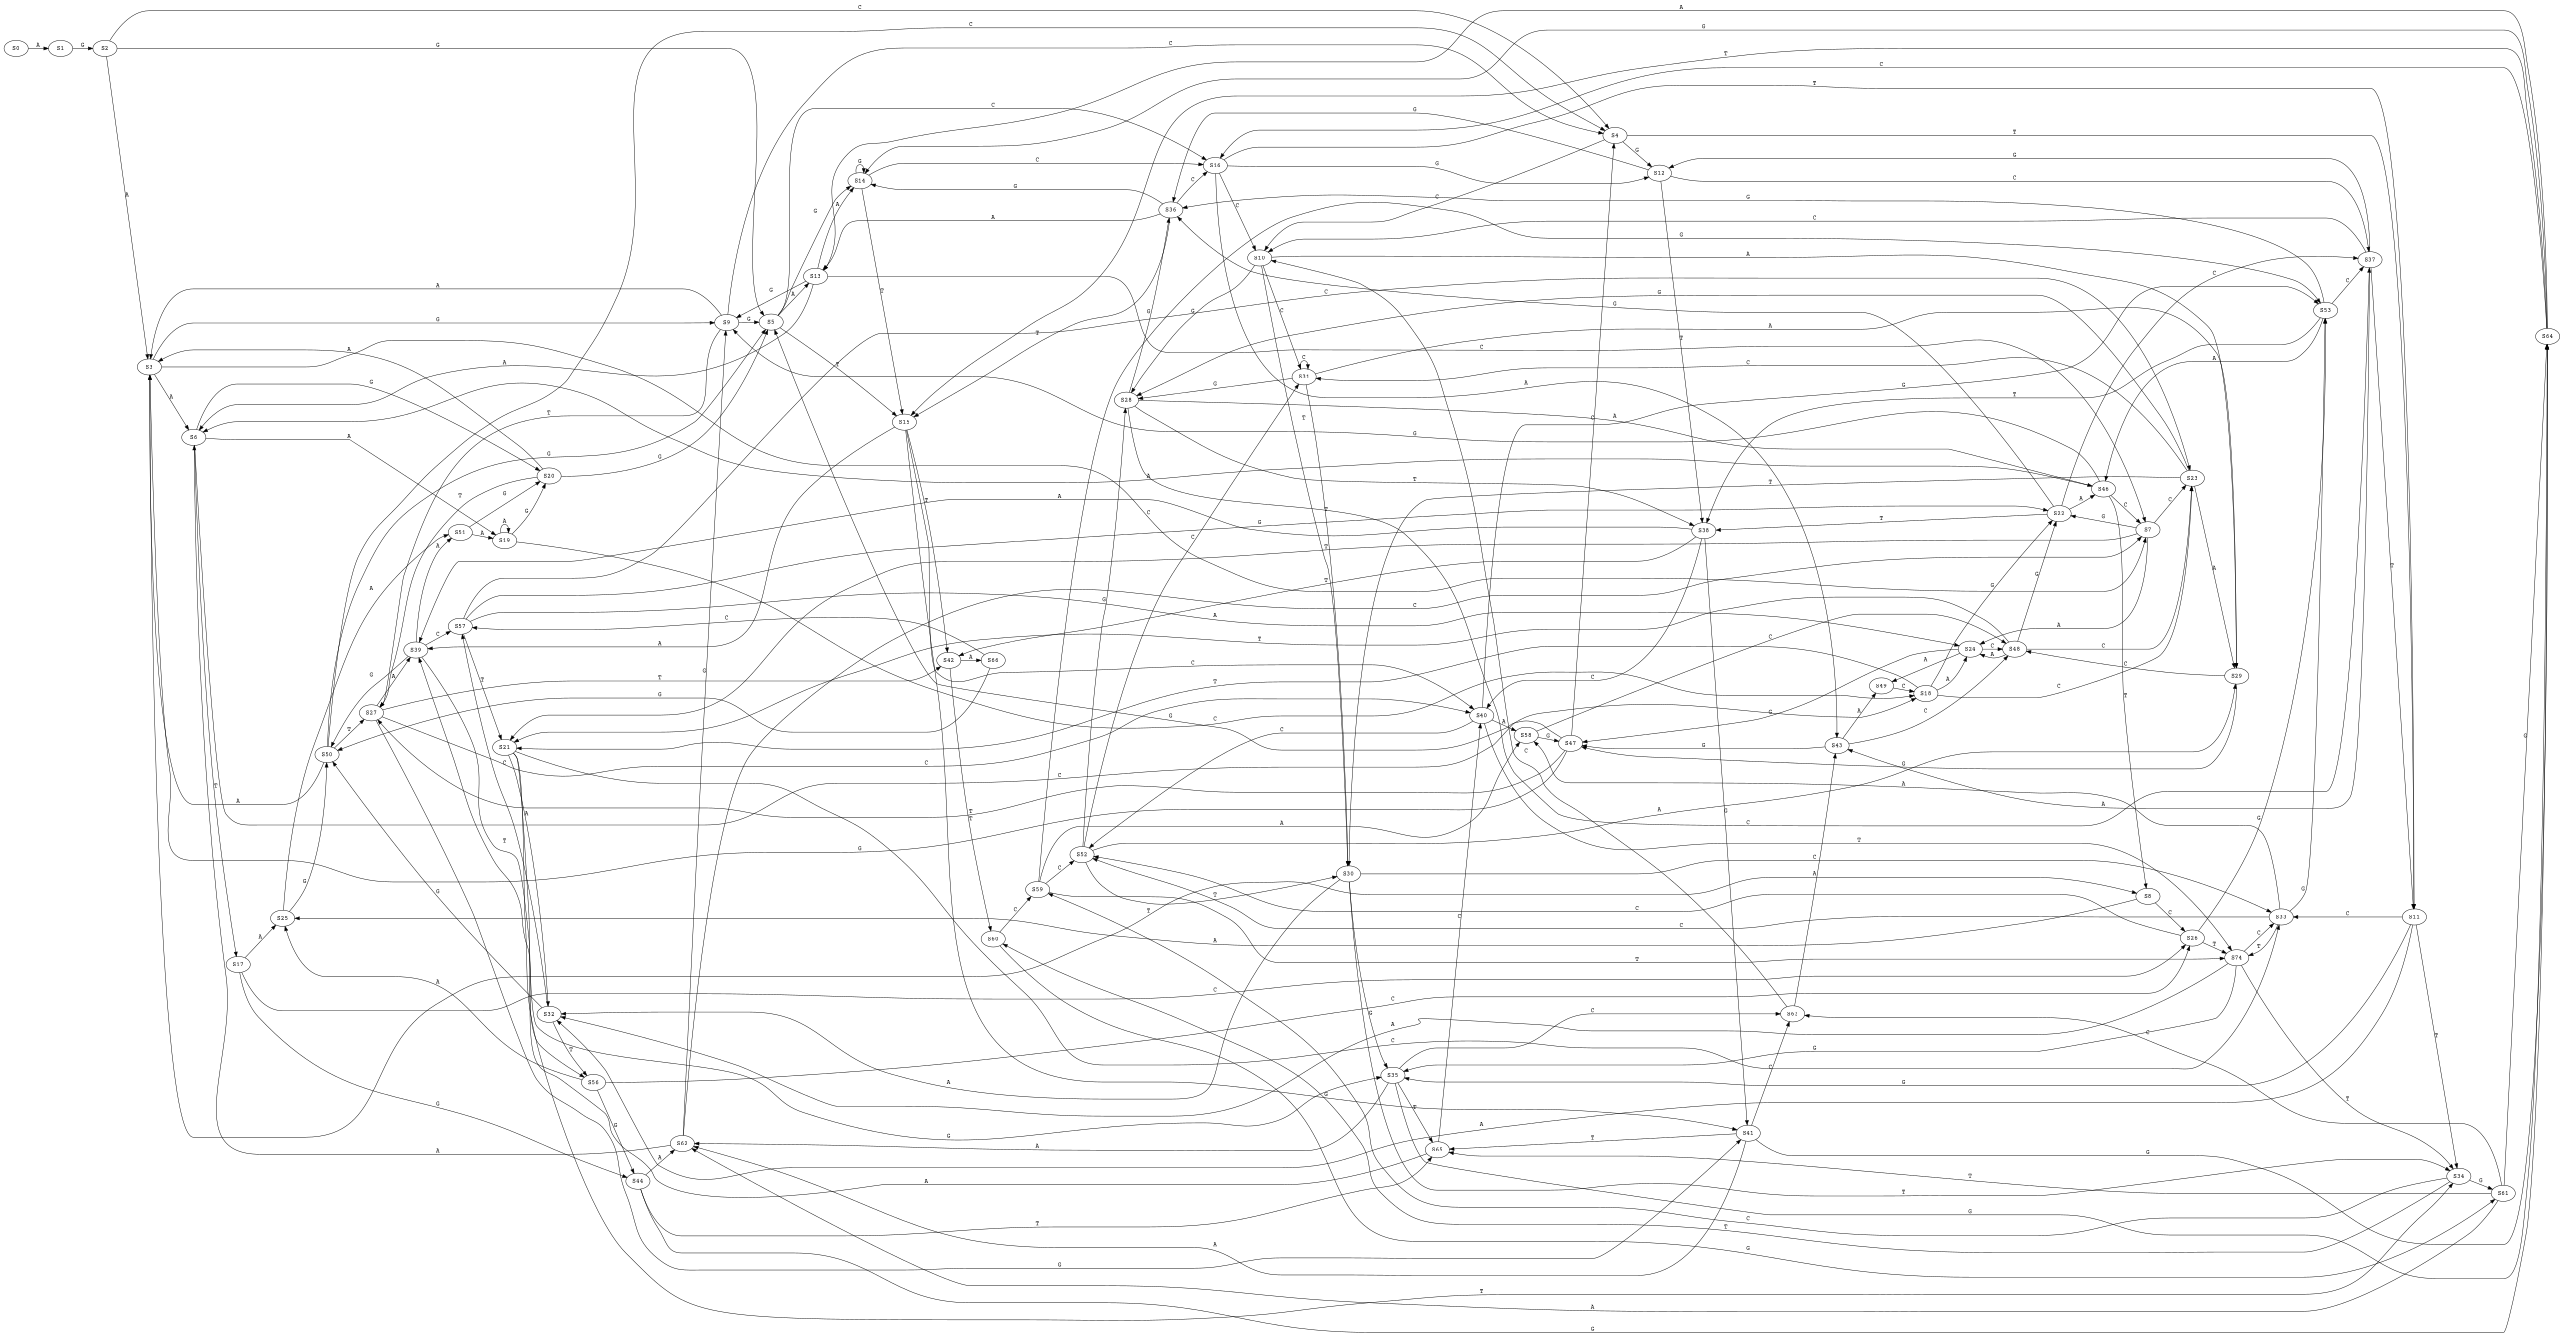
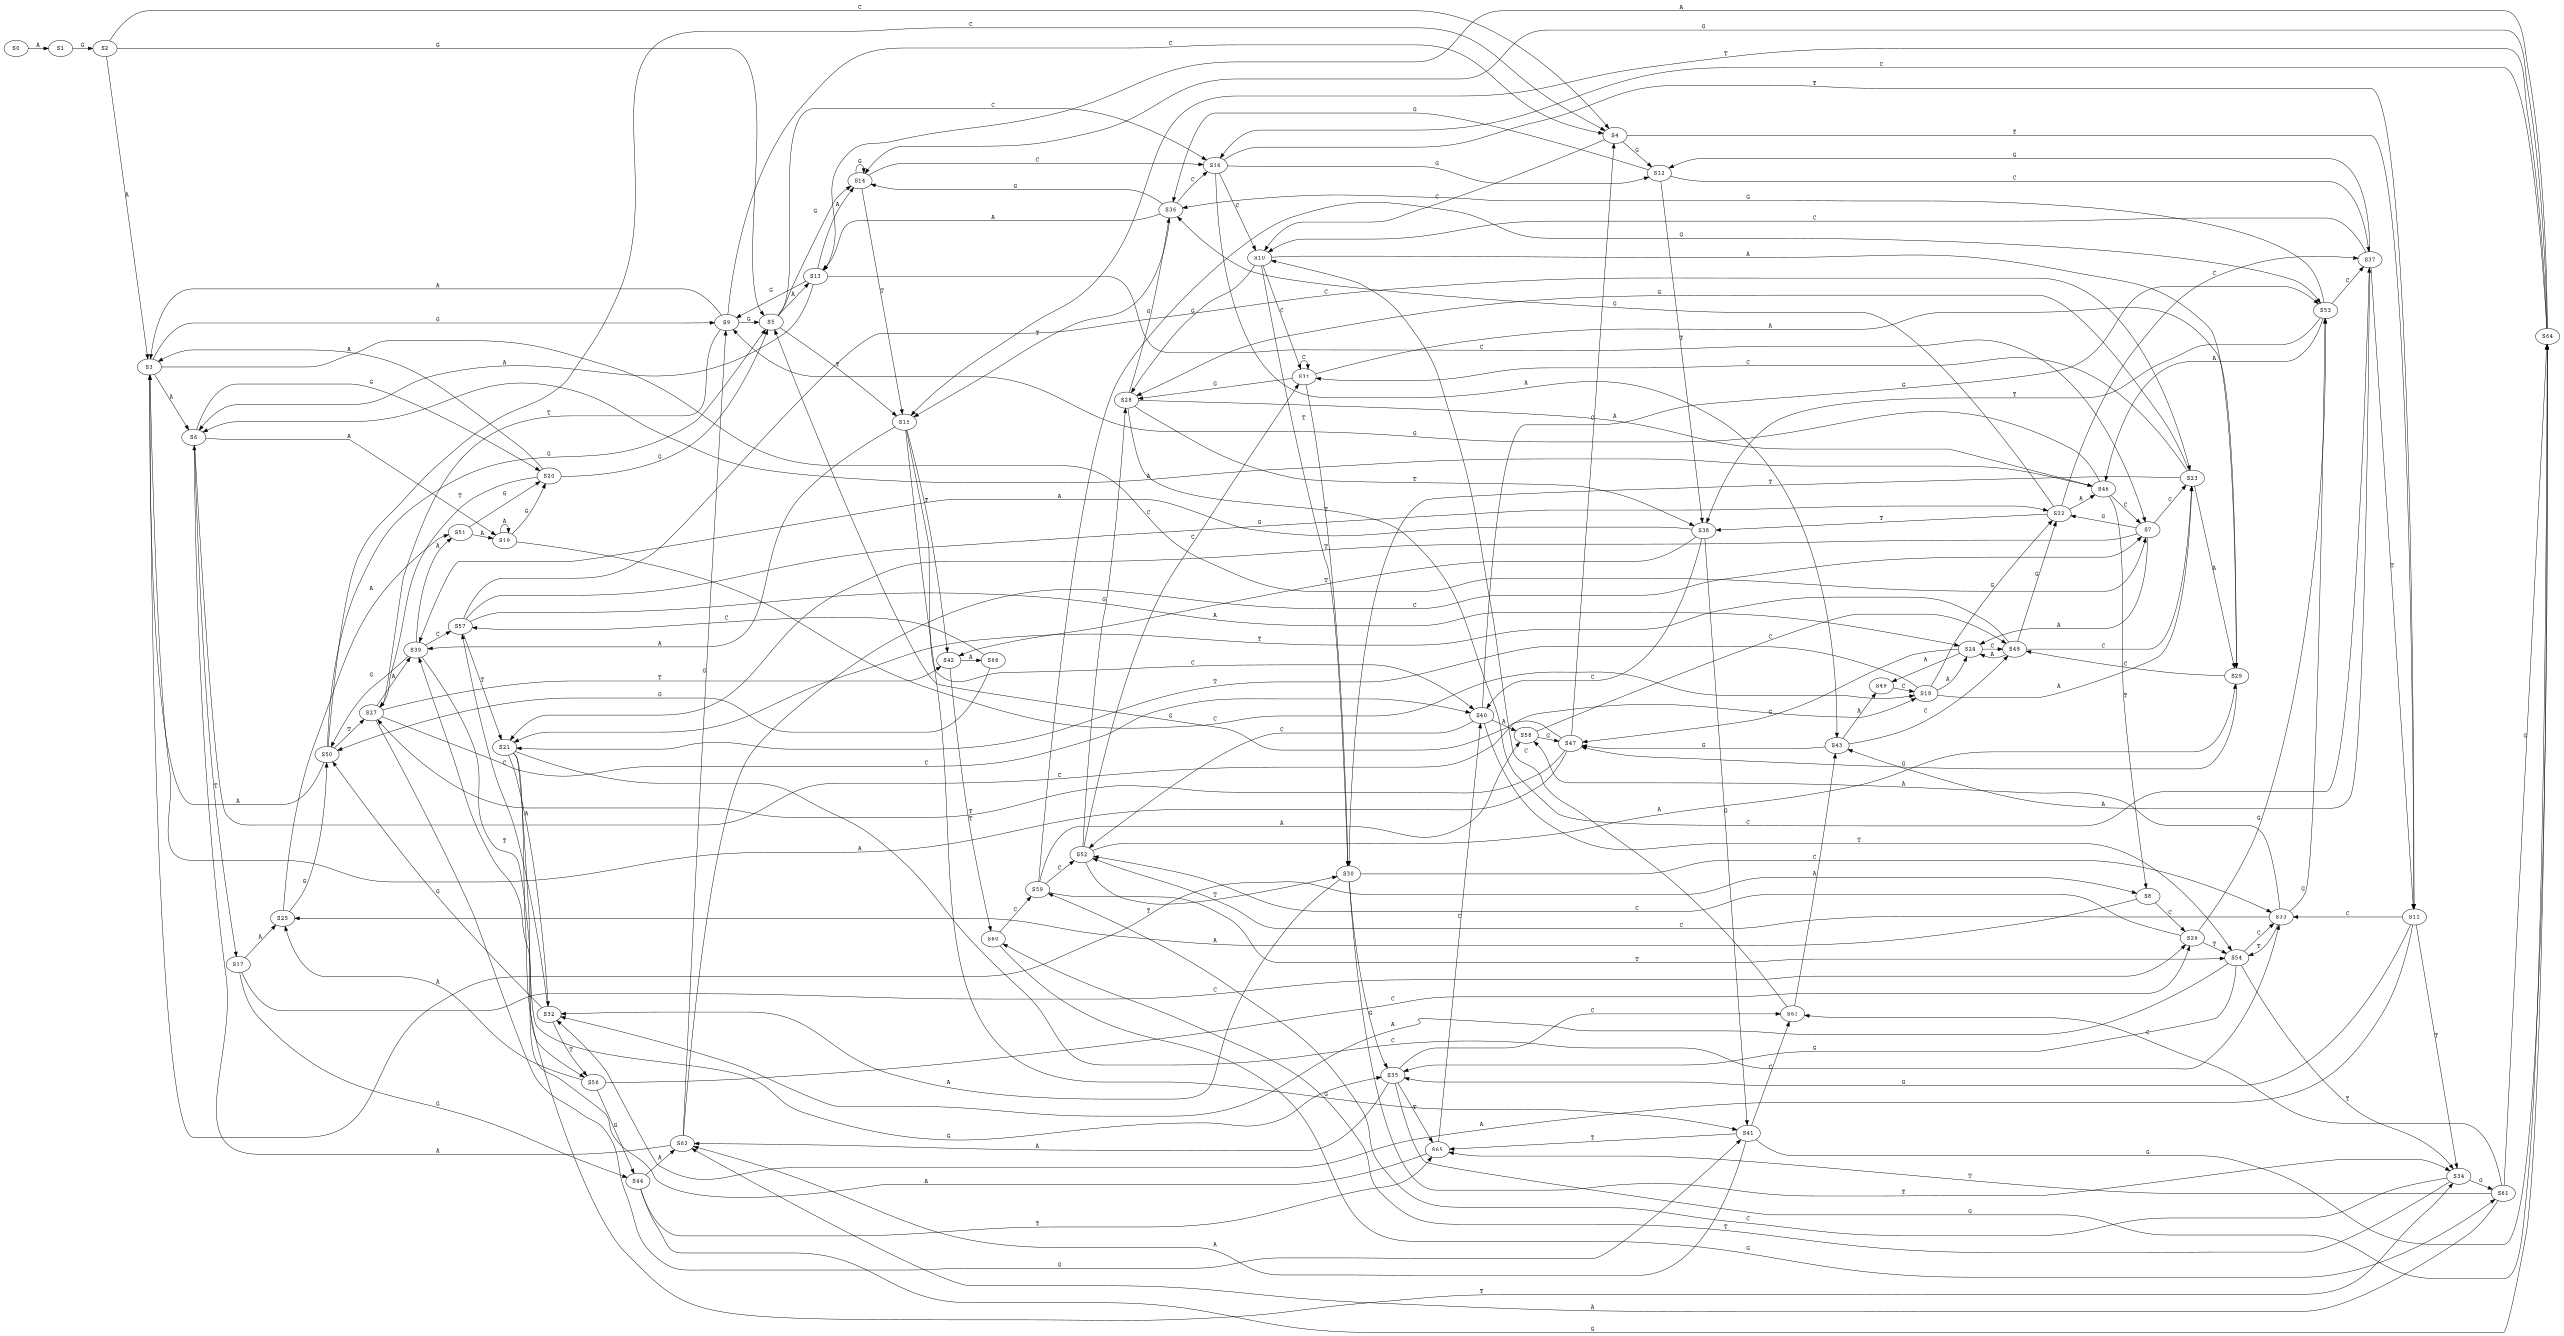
  strict digraph {
    fontname="Courier Prime"
    rankdir=LR
    node [fontname="Courier Prime"]
    edge [fontname="Courier Prime"]
    S0
    S1
    S2
    S3
    S4
    S5
    S6
    S7
    S8
    S9
    S10
    S11
    S12
    S13
    S14
    S15
    S16
    S17
    S18
    S19
    S20
    S21
    S22
    S23
    S24
    S25
    S26
    S27
    S28
    S29
    S30
    S31
    S32
    S33
    S34
    S35
    S36
    S37
    S38
    S39
    S40
    S41
    S42
    S43
    S44
    S46
    S47
    S48
    S49
    S50
    S51
    S52
    S53
-   S54 [label=S74]
+   S54
    S56
    S57
    S58
    S59
    S60
    S61
    S62
    S63
    S64
    S65
    S66
    S0 -> S1 [label=A]
    S1 -> S2 [label=G]
    S2 -> S3 [label=A]
    S2 -> S4 [label=C]
    S2 -> S5 [label=G]
    S3 -> S6 [label=A]
    S3 -> S7 [label=C]
    S3 -> S8 [label=T]
    S3 -> S9 [label=G]
    S4 -> S10 [label=C]
    S4 -> S11 [label=T]
    S4 -> S12 [label=G]
    S5 -> S13 [label=A]
    S5 -> S14 [label=G]
    S5 -> S15 [label=T]
    S5 -> S16 [label=C]
    S6 -> S17 [label=T]
    S6 -> S18 [label=C]
    S6 -> S19 [label=A]
    S6 -> S20 [label=G]
    S7 -> S21 [label=T]
    S7 -> S22 [label=G]
    S7 -> S23 [label=C]
    S7 -> S24 [label=A]
    S8 -> S25 [label=A]
    S8 -> S26 [label=C]
    S9 -> S3 [label=A]
    S9 -> S4 [label=C]
    S9 -> S5 [label=G]
    S9 -> S27 [label=T]
    S10 -> S28 [label=G]
    S10 -> S29 [label=A]
    S10 -> S30 [label=T]
    S10 -> S31 [label=C]
    S11 -> S32 [label=A]
    S11 -> S33 [label=C]
    S11 -> S34 [label=T]
    S11 -> S35 [label=G]
    S12 -> S36 [label=G]
    S12 -> S37 [label=C]
    S12 -> S38 [label=T]
    S13 -> S6 [label=A]
    S13 -> S7 [label=C]
    S13 -> S9 [label=G]
    S13 -> S14 [label=A]
    S14 -> S14 [label=G]
    S14 -> S15 [label=T]
    S14 -> S16 [label=C]
    S15 -> S39 [label=A]
    S15 -> S40 [label=C]
    S15 -> S41 [label=G]
    S15 -> S42 [label=T]
    S16 -> S10 [label=C]
    S16 -> S11 [label=T]
    S16 -> S12 [label=G]
    S16 -> S43 [label=A]
    S17 -> S25 [label=A]
    S17 -> S26 [label=C]
    S17 -> S44 [label=G]
    S18 -> S21 [label=T]
    S18 -> S22 [label=G]
-   S18 -> S23 [label=C]
+   S18 -> S23 [label=A]
    S18 -> S24 [label=A]
    S19 -> S18 [label=C]
    S19 -> S19 [label=A]
    S19 -> S20 [label=G]
    S20 -> S3 [label=A]
    S20 -> S5 [label=G]
    S20 -> S27 [label=T]
    S21 -> S32 [label=A]
    S21 -> S33 [label=C]
    S21 -> S34 [label=T]
    S21 -> S35 [label=G]
    S22 -> S36 [label=G]
    S22 -> S37 [label=C]
    S22 -> S38 [label=T]
    S22 -> S46 [label=A]
    S23 -> S28 [label=G]
    S23 -> S29 [label=A]
    S23 -> S30 [label=T]
    S23 -> S31 [label=C]
    S24 -> S47 [label=G]
    S24 -> S48 [label=C]
    S24 -> S49 [label=A]
    S25 -> S50 [label=G]
    S25 -> S51 [label=A]
    S26 -> S52 [label=C]
    S26 -> S53 [label=G]
    S26 -> S54 [label=T]
    S27 -> S39 [label=A]
    S27 -> S40 [label=C]
    S27 -> S41 [label=G]
    S27 -> S42 [label=T]
    S28 -> S36 [label=G]
    S28 -> S37 [label=C]
    S28 -> S38 [label=T]
    S28 -> S46 [label=A]
    S29 -> S47 [label=G]
    S29 -> S48 [label=C]
    S30 -> S32 [label=A]
    S30 -> S33 [label=C]
    S30 -> S34 [label=T]
    S30 -> S35 [label=G]
    S31 -> S28 [label=G]
    S31 -> S29 [label=A]
    S31 -> S30 [label=T]
    S31 -> S31 [label=C]
    S32 -> S50 [label=G]
    S32 -> S56 [label=T]
    S32 -> S57 [label=C]
    S33 -> S52 [label=C]
    S33 -> S53 [label=G]
    S33 -> S54 [label=T]
    S33 -> S58 [label=A]
    S34 -> S59 [label=C]
    S34 -> S60 [label=T]
    S34 -> S61 [label=G]
    S35 -> S62 [label=A]
    S35 -> S63 [label=C]
    S35 -> S64 [label=G]
    S35 -> S65 [label=T]
    S36 -> S13 [label=A]
    S36 -> S14 [label=G]
    S36 -> S15 [label=T]
    S36 -> S16 [label=C]
    S37 -> S10 [label=C]
    S37 -> S11 [label=T]
    S37 -> S12 [label=G]
    S37 -> S43 [label=A]
    S38 -> S39 [label=A]
    S38 -> S40 [label=C]
    S38 -> S41 [label=G]
    S38 -> S42 [label=T]
    S39 -> S50 [label=G]
    S39 -> S51 [label=A]
    S39 -> S56 [label=T]
    S39 -> S57 [label=C]
    S40 -> S52 [label=C]
    S40 -> S53 [label=G]
    S40 -> S54 [label=T]
    S40 -> S58 [label=A]
    S41 -> S62 [label=A]
    S41 -> S63 [label=C]
    S41 -> S64 [label=G]
    S41 -> S65 [label=T]
    S42 -> S60 [label=T]
    S42 -> S66 [label=A]
    S43 -> S47 [label=G]
    S43 -> S48 [label=C]
    S43 -> S49 [label=A]
    S44 -> S62 [label=A]
    S44 -> S64 [label=G]
    S44 -> S65 [label=T]
    S46 -> S6 [label=A]
    S46 -> S7 [label=C]
    S46 -> S8 [label=T]
    S46 -> S9 [label=G]
-   S47 -> S3 [label=G]
+   S47 -> S3 [label=A]
    S47 -> S4 [label=C]
    S47 -> S5 [label=G]
    S47 -> S27 [label=T]
    S48 -> S21 [label=T]
    S48 -> S22 [label=G]
    S48 -> S23 [label=C]
    S48 -> S24 [label=A]
    S49 -> S18 [label=C]
    S50 -> S3 [label=A]
    S50 -> S4 [label=C]
    S50 -> S5 [label=G]
    S50 -> S27 [label=T]
    S51 -> S19 [label=A]
    S51 -> S20 [label=G]
    S52 -> S28 [label=G]
    S52 -> S29 [label=A]
    S52 -> S30 [label=T]
    S52 -> S31 [label=C]
    S53 -> S36 [label=G]
    S53 -> S37 [label=C]
    S53 -> S38 [label=T]
    S53 -> S46 [label=A]
    S54 -> S32 [label=A]
    S54 -> S33 [label=C]
    S54 -> S34 [label=T]
    S54 -> S35 [label=G]
    S56 -> S25 [label=A]
    S56 -> S26 [label=C]
    S56 -> S44 [label=G]
    S57 -> S21 [label=T]
    S57 -> S22 [label=G]
    S57 -> S23 [label=C]
    S57 -> S24 [label=A]
    S58 -> S47 [label=G]
    S58 -> S48 [label=C]
    S59 -> S52 [label=C]
    S59 -> S53 [label=G]
    S59 -> S54 [label=T]
    S59 -> S58 [label=A]
    S60 -> S59 [label=C]
    S60 -> S61 [label=G]
    S61 -> S62 [label=A]
    S61 -> S63 [label=C]
    S61 -> S64 [label=G]
    S61 -> S65 [label=T]
    S62 -> S6 [label=A]
    S62 -> S7 [label=C]
    S62 -> S9 [label=G]
    S63 -> S10 [label=C]
    S63 -> S43 [label=A]
    S64 -> S13 [label=A]
    S64 -> S14 [label=G]
    S64 -> S15 [label=T]
    S64 -> S16 [label=C]
    S65 -> S39 [label=A]
    S65 -> S40 [label=C]
    S66 -> S50 [label=G]
    S66 -> S57 [label=C]
  }
